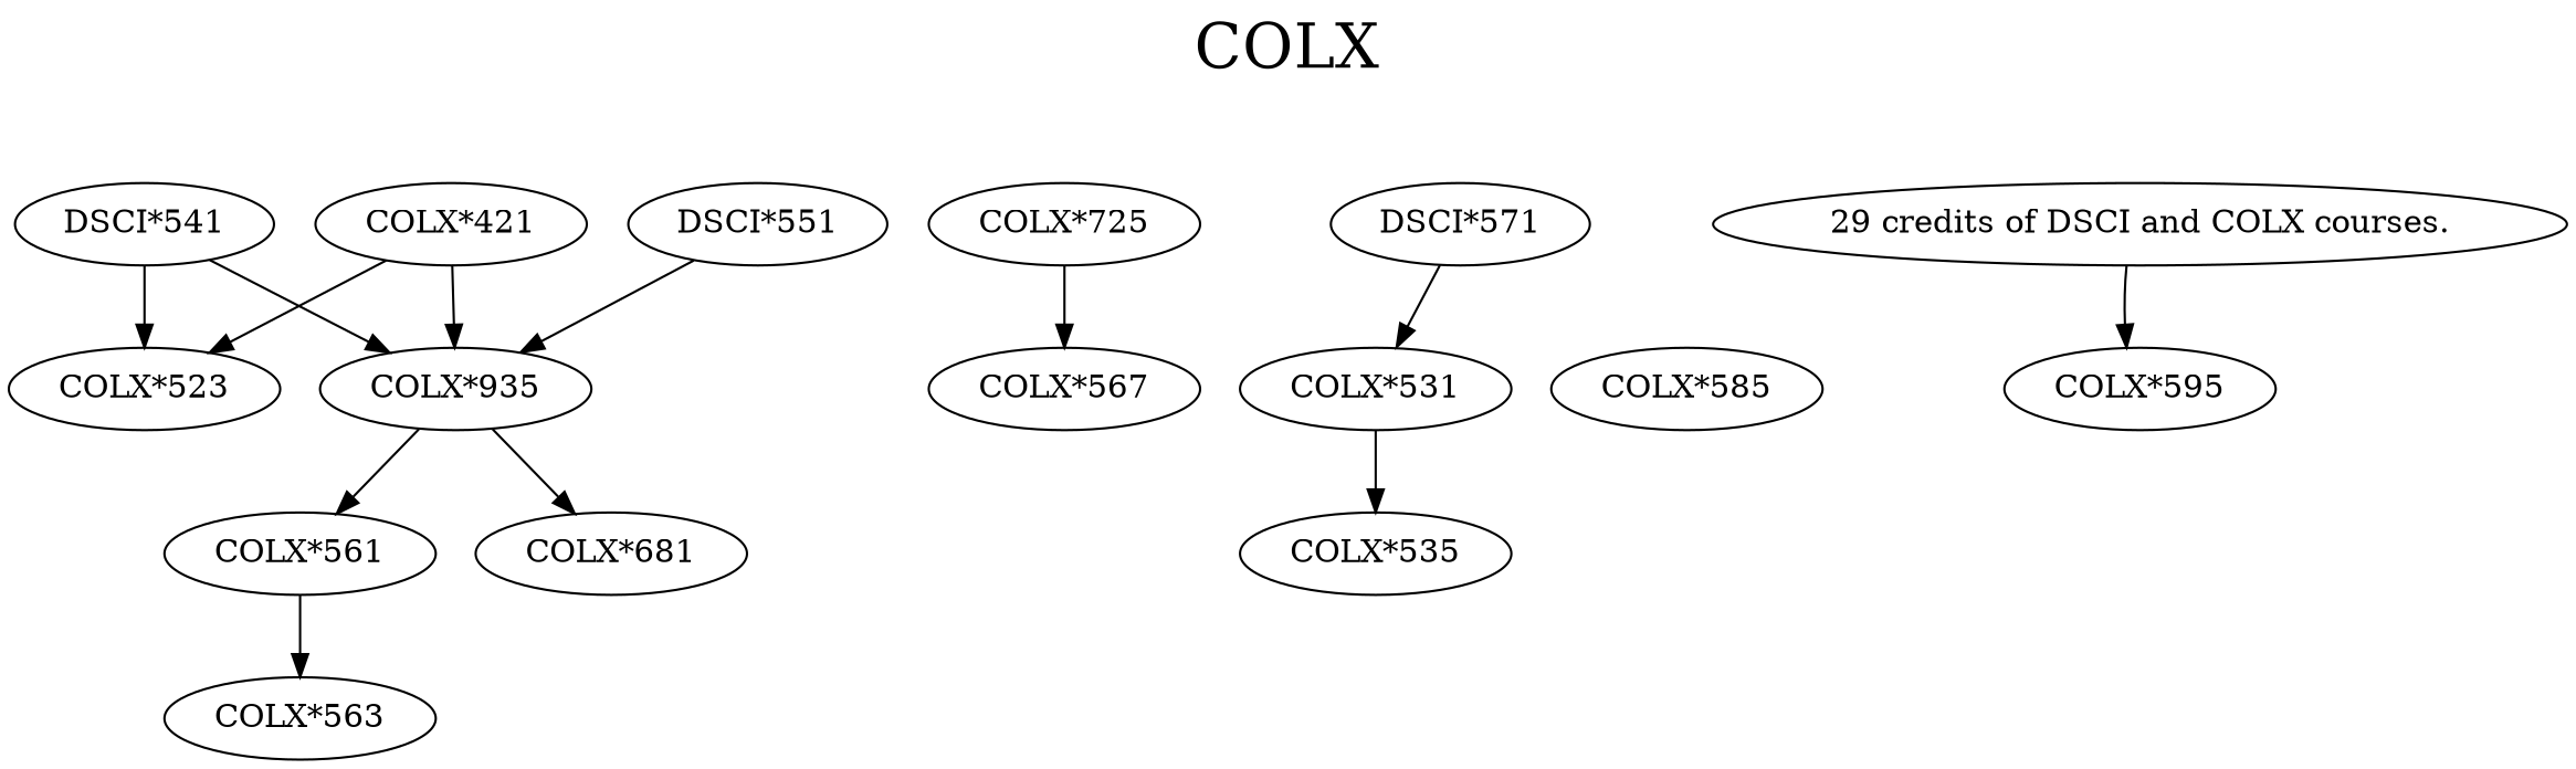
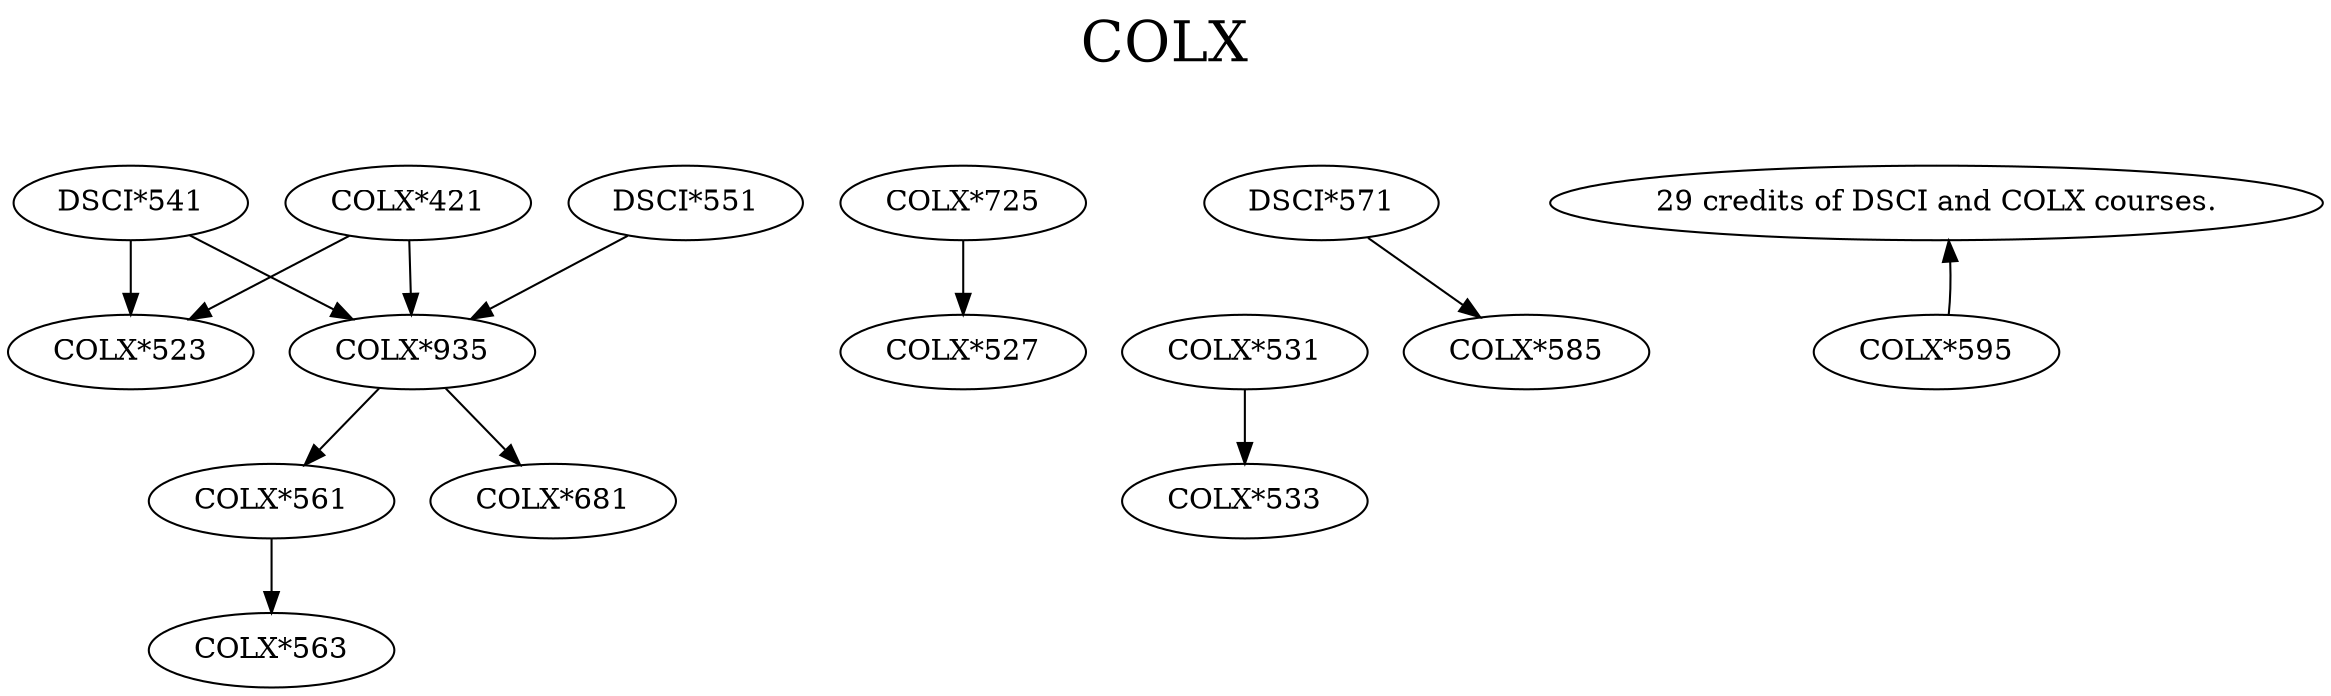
  digraph {
    fontsize=27
    label=COLX
    labelloc=t
    edge [style=solid]
    n1 [label="COLX*421"]
    "COLX*523"
    n3 [label="COLX*935"]
    "COLX*561"
    n5 [label="COLX*681"]
    n6 [label="DSCI*541"]
    n7 [label="COLX*725"]
-   "COLX*527" [label="COLX*567"]
+   "COLX*527"
    "DSCI*571"
    "COLX*531"
-   "COLX*533" [label="COLX*535"]
+   "COLX*533"
    "COLX*563"
    "DSCI*551"
    "COLX*585"
    n15 [label="29 credits of DSCI and COLX courses."]
    "COLX*595"
    n1 -> "COLX*523" [style=""]
    n1 -> n3 [style=""]
    n3 -> "COLX*561"
    n3 -> n5
    "COLX*561" -> "COLX*563"
    n6 -> "COLX*523" [style=""]
    n6 -> n3 [style=""]
    n7 -> "COLX*527"
-   "DSCI*571" -> "COLX*531"
+   "DSCI*571" -> "COLX*585"
    "COLX*531" -> "COLX*533"
    "DSCI*551" -> n3 [style=""]
-   n15 -> "COLX*595"
+   "COLX*595" -> n15
  }
